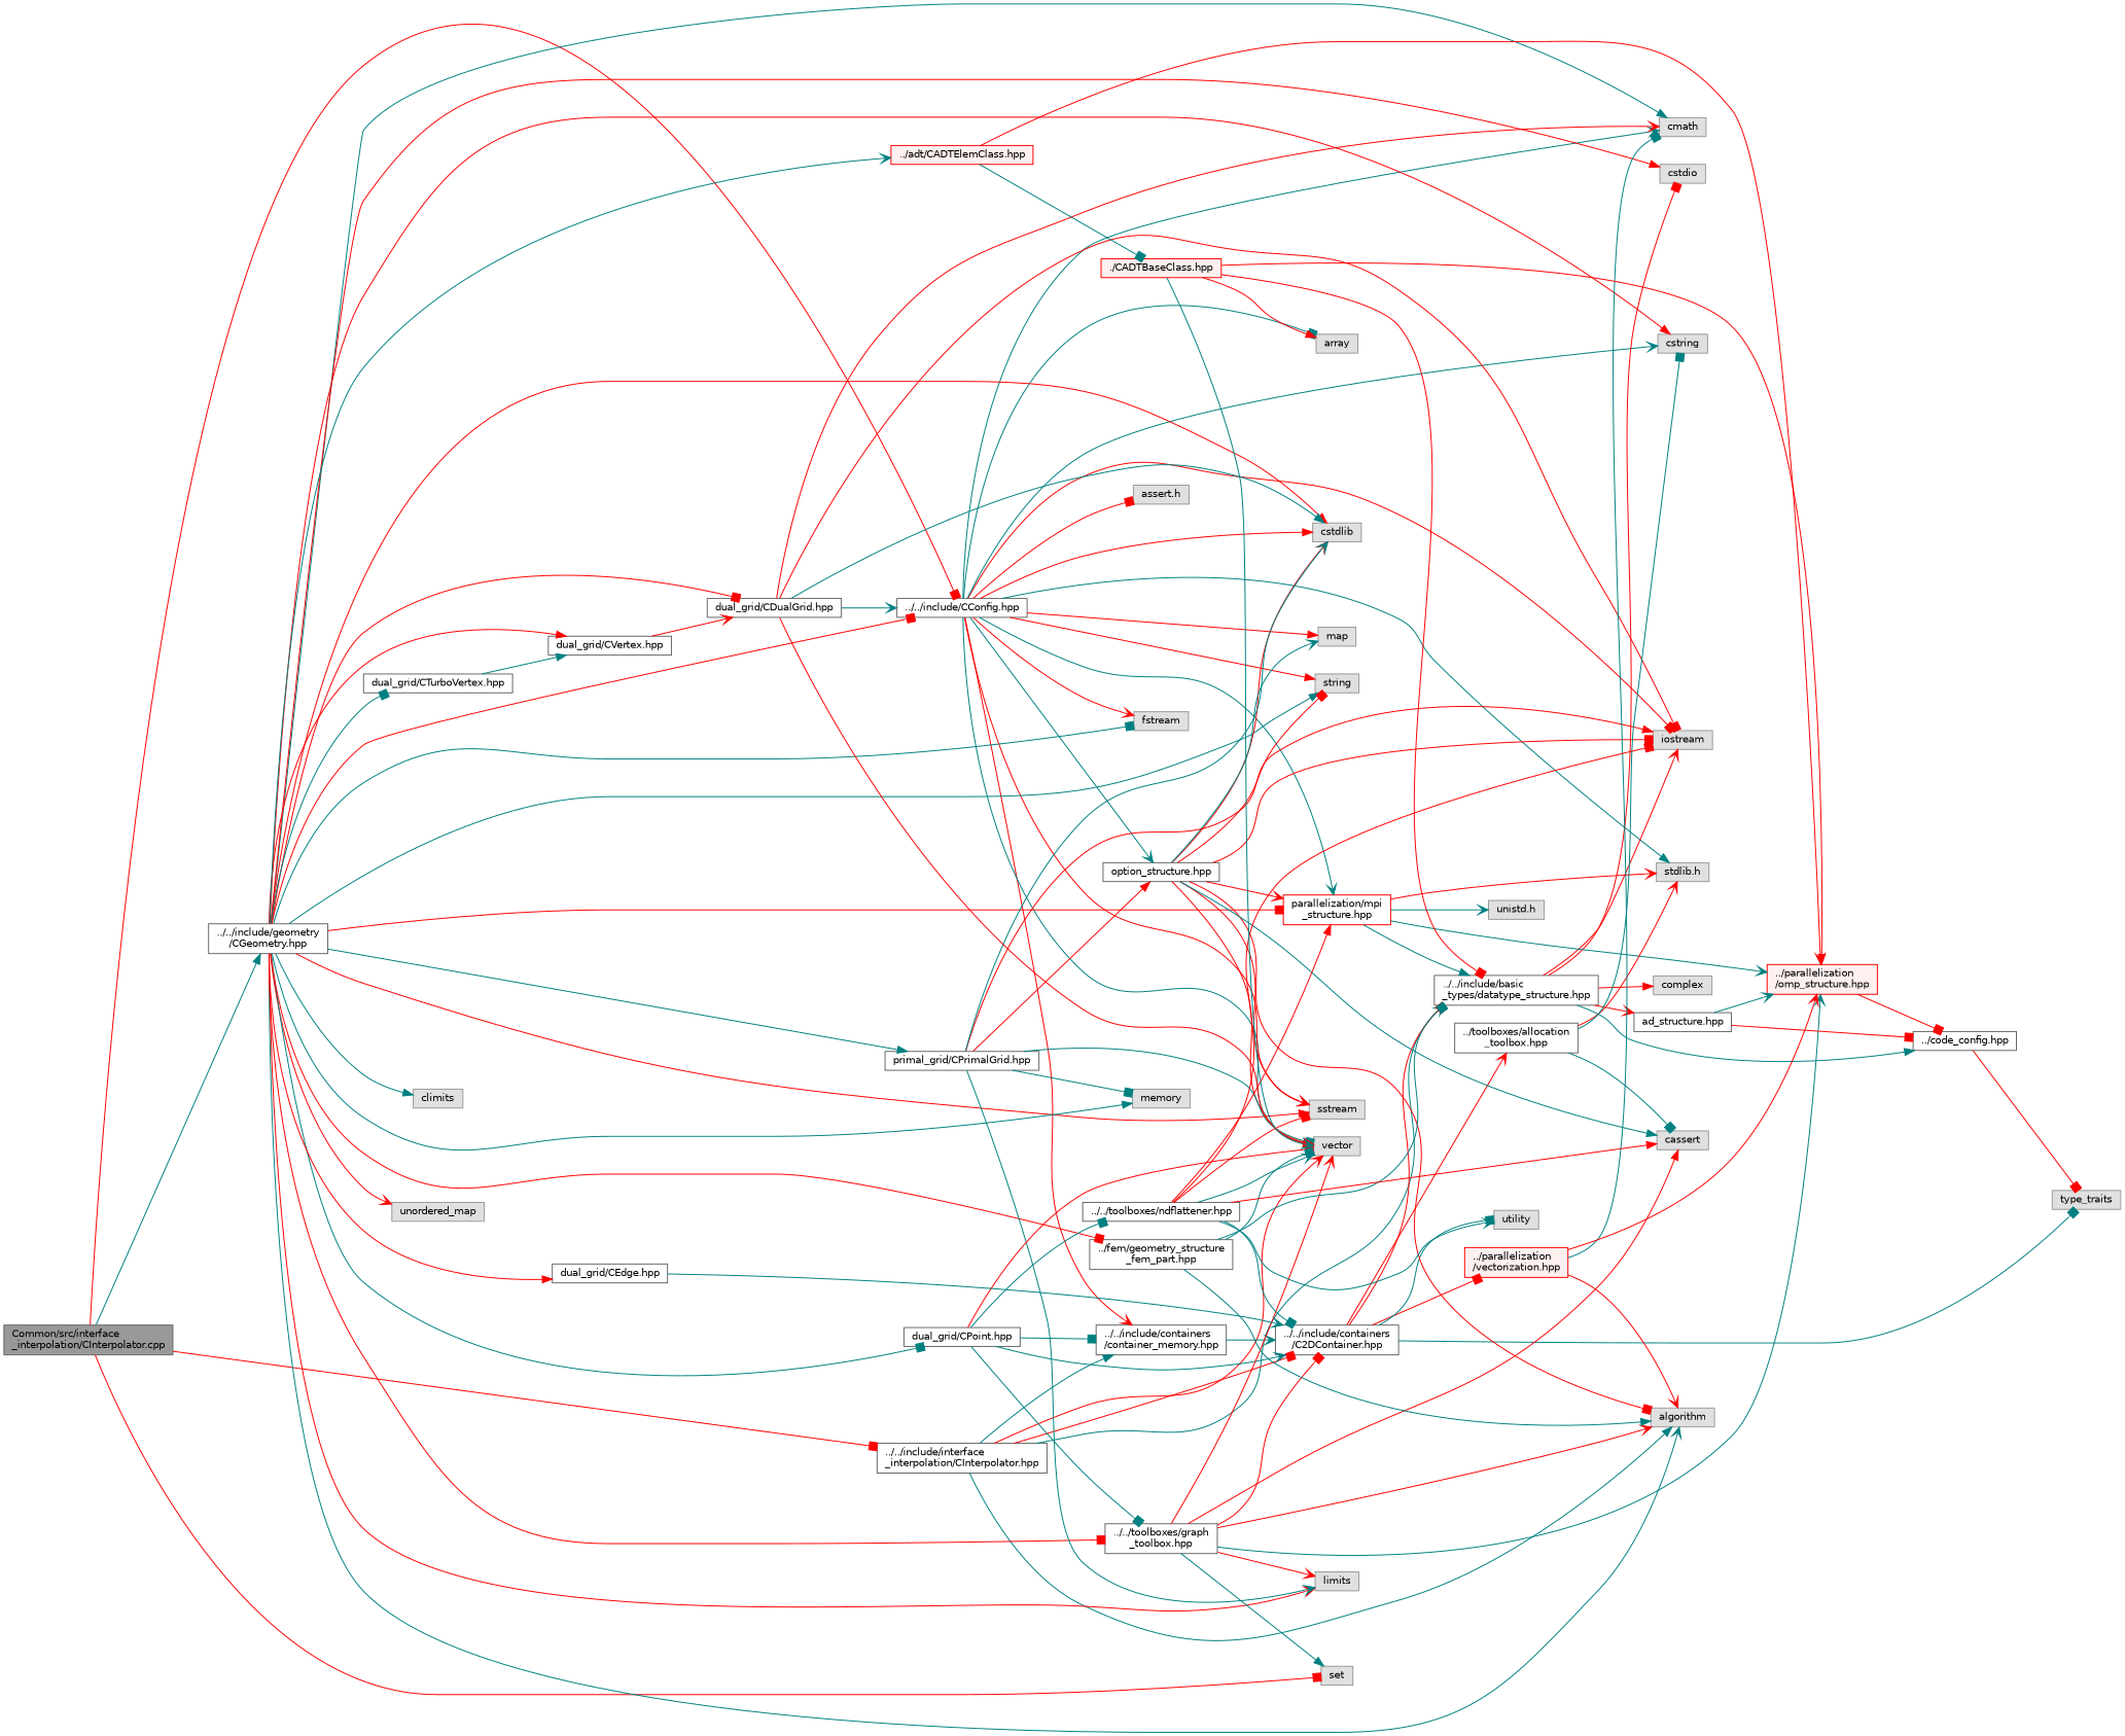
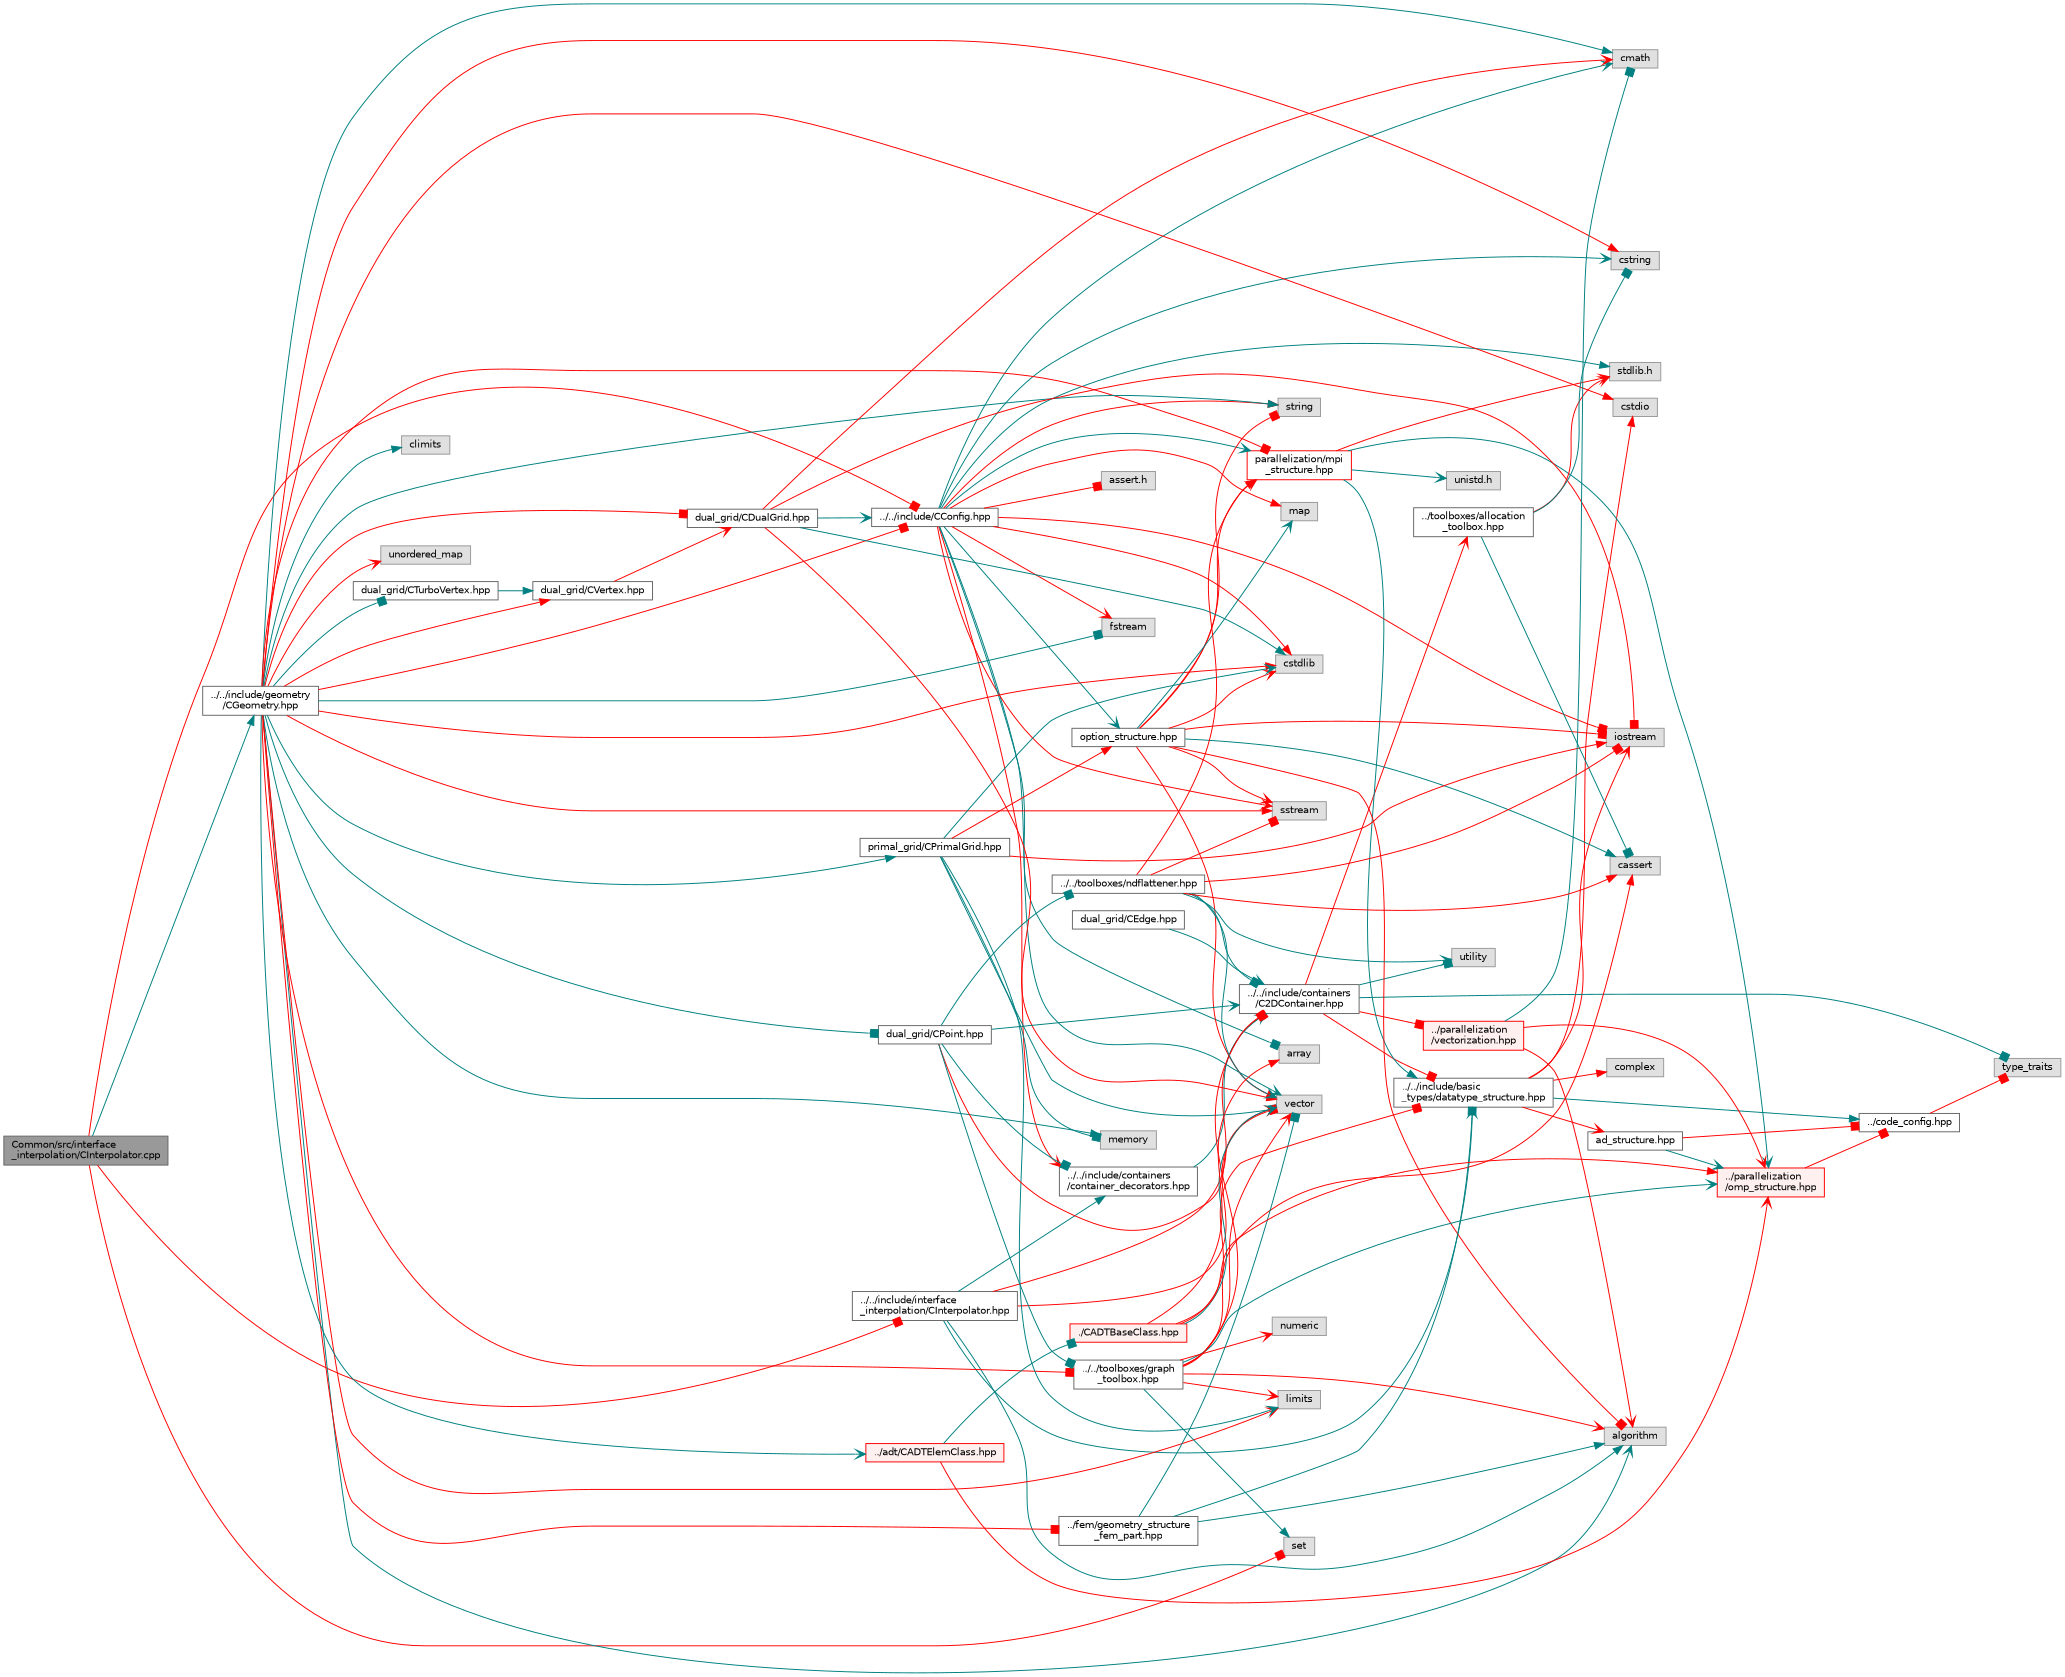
  digraph {
    rankdir=LR
    node [color=grey60 fillcolor="#E0E0E0" fontname=Helvetica fontsize=10 shape=box style=filled]
    edge [arrowhead=vee color=red fontname=Helvetica fontsize=10 labelfontname=Helvetica labelfontsize=10 style=solid]
    n1 [color=gray40 fillcolor=grey60 fontcolor=black height=0.2 label="Common/src/interface\l_interpolation/CInterpolator.cpp" width=0.4]
    n2 [color=grey40 fillcolor=white height=0.2 label="../../include/interface\l_interpolation/CInterpolator.hpp" width=0.4]
    n3 [height=0.2 label=set width=0.4]
    n4 [color=grey40 fillcolor=white height=0.2 label="../../include/CConfig.hpp" width=0.4]
    n5 [color=grey40 fillcolor=white height=0.2 label="../../include/geometry\l/CGeometry.hpp" width=0.4]
    n6 [color=grey40 fillcolor=white height=0.2 label="../../include/basic\l_types/datatype_structure.hpp" width=0.4]
    n7 [color=grey40 fillcolor=white height=0.2 label="../../include/containers\l/C2DContainer.hpp" width=0.4]
    n8 [height=0.2 label=algorithm width=0.4]
-   n9 [color=grey40 fillcolor=white height=0.2 label="../../include/containers\l/container_memory.hpp" width=0.4]
+   n9 [color=grey40 fillcolor=white height=0.2 label="../../include/containers\l/container_decorators.hpp" width=0.4]
    n10 [height=0.2 label=vector width=0.4]
    n11 [height=0.2 label=iostream width=0.4]
    n12 [height=0.2 label="stdlib.h" width=0.4]
    n13 [height=0.2 label=cstring width=0.4]
    n14 [height=0.2 label=cmath width=0.4]
    n15 [color=red fillcolor=white height=0.2 label="parallelization/mpi\l_structure.hpp" width=0.4]
    n16 [height=0.2 label=cstdlib width=0.4]
    n17 [height=0.2 label=fstream width=0.4]
    n18 [height=0.2 label=sstream width=0.4]
    n19 [height=0.2 label=string width=0.4]
    n20 [height=0.2 label=array width=0.4]
    n21 [height=0.2 label=map width=0.4]
    n22 [height=0.2 label="assert.h" width=0.4]
    n23 [color=grey40 fillcolor=white height=0.2 label="option_structure.hpp" width=0.4]
    n24 [height=0.2 label=cstdio width=0.4]
    n25 [height=0.2 label=limits width=0.4]
    n26 [height=0.2 label=climits width=0.4]
    n27 [height=0.2 label=memory width=0.4]
    n28 [height=0.2 label=unordered_map width=0.4]
    n29 [color=grey40 fillcolor=white height=0.2 label="primal_grid/CPrimalGrid.hpp" width=0.4]
    n30 [color=grey40 fillcolor=white height=0.2 label="dual_grid/CDualGrid.hpp" width=0.4]
    n31 [color=grey40 fillcolor=white height=0.2 label="dual_grid/CPoint.hpp" width=0.4]
    n32 [color=grey40 fillcolor=white height=0.2 label="../../toolboxes/graph\l_toolbox.hpp" width=0.4]
    n33 [color=grey40 fillcolor=white height=0.2 label="dual_grid/CEdge.hpp" width=0.4]
    n34 [color=grey40 fillcolor=white height=0.2 label="dual_grid/CVertex.hpp" width=0.4]
    n35 [color=grey40 fillcolor=white height=0.2 label="dual_grid/CTurboVertex.hpp" width=0.4]
    n36 [color=grey40 fillcolor=white height=0.2 label="../fem/geometry_structure\l_fem_part.hpp" width=0.4]
    n37 [color=red fillcolor="#FFF0F0" height=0.2 label="../adt/CADTElemClass.hpp" width=0.4]
    n38 [height=0.2 label=complex width=0.4]
    n39 [color=grey40 fillcolor=white height=0.2 label="../code_config.hpp" width=0.4]
    n40 [color=grey40 fillcolor=white height=0.2 label="ad_structure.hpp" width=0.4]
    n41 [height=0.2 label=type_traits width=0.4]
    n42 [color=grey40 fillcolor=white height=0.2 label="../toolboxes/allocation\l_toolbox.hpp" width=0.4]
    n43 [color=red fillcolor="#FFF0F0" height=0.2 label="../parallelization\l/vectorization.hpp" width=0.4]
    n44 [height=0.2 label=utility width=0.4]
    n45 [color=red fillcolor="#FFF0F0" height=0.2 label="../parallelization\l/omp_structure.hpp" width=0.4]
    n46 [height=0.2 label=cassert width=0.4]
    n47 [height=0.2 label="unistd.h" width=0.4]
    n48 [color=grey40 fillcolor=white height=0.2 label="../../toolboxes/ndflattener.hpp" width=0.4]
+   n49 [height=0.2 label=numeric width=0.4]
    n50 [color=red fillcolor="#FFF0F0" height=0.2 label="./CADTBaseClass.hpp" width=0.4]
    n1 -> n2 [arrowhead=box]
    n1 -> n3 [arrowhead=box]
    n1 -> n4 [arrowhead=box]
    n1 -> n5 [arrowhead=normal color=teal]
    n2 -> n6 [color=teal]
    n2 -> n7 [arrowhead=box]
    n2 -> n8 [arrowhead=normal color=teal]
    n2 -> n9 [arrowhead=normal color=teal]
    n2 -> n10
    n4 -> n9
    n4 -> n10 [color=teal]
    n4 -> n11 [arrowhead=box]
    n4 -> n12 [arrowhead=normal color=teal]
    n4 -> n13 [color=teal]
    n4 -> n14 [color=teal]
    n4 -> n15 [color=teal]
    n4 -> n16 [arrowhead=normal]
    n4 -> n17
    n4 -> n18
    n4 -> n19 [arrowhead=normal]
    n4 -> n20 [arrowhead=box color=teal]
    n4 -> n21 [arrowhead=normal]
    n4 -> n22 [arrowhead=box]
    n4 -> n23 [color=teal]
    n5 -> n4 [arrowhead=box]
    n5 -> n8 [color=teal]
    n5 -> n13 [arrowhead=normal]
    n5 -> n14 [arrowhead=normal color=teal]
    n5 -> n15 [arrowhead=box]
    n5 -> n16 [arrowhead=normal]
    n5 -> n17 [arrowhead=box color=teal]
    n5 -> n18 [arrowhead=normal]
    n5 -> n19 [arrowhead=normal color=teal]
    n5 -> n24 [arrowhead=normal]
    n5 -> n25
    n5 -> n26 [arrowhead=normal color=teal]
    n5 -> n27 [arrowhead=normal color=teal]
    n5 -> n28
    n5 -> n29 [arrowhead=normal color=teal]
    n5 -> n30 [arrowhead=box]
    n5 -> n31 [arrowhead=box color=teal]
    n5 -> n32 [arrowhead=box]
-   n5 -> n33 [arrowhead=normal]
    n5 -> n34 [arrowhead=normal]
    n5 -> n35 [arrowhead=box color=teal]
    n5 -> n36 [arrowhead=box]
    n5 -> n37 [color=teal]
    n6 -> n11
-   n6 -> n24 [arrowhead=box]
+   n6 -> n24 [arrowhead=normal]
    n6 -> n38 [arrowhead=normal]
    n6 -> n39 [arrowhead=normal color=teal]
    n6 -> n40
    n7 -> n6 [arrowhead=box]
    n7 -> n41 [arrowhead=box color=teal]
    n7 -> n42
    n7 -> n43 [arrowhead=box]
    n7 -> n44 [arrowhead=box color=teal]
    n9 -> n7 [color=teal]
    n15 -> n6 [arrowhead=normal color=teal]
    n15 -> n12
    n15 -> n45 [color=teal]
    n15 -> n47 [color=teal]
    n23 -> n8 [arrowhead=box]
    n23 -> n10 [arrowhead=normal]
    n23 -> n11 [arrowhead=box]
    n23 -> n15
    n23 -> n16
    n23 -> n18
    n23 -> n19 [arrowhead=box]
    n23 -> n21 [color=teal]
    n23 -> n46 [arrowhead=normal color=teal]
    n29 -> n10 [arrowhead=box color=teal]
    n29 -> n11 [arrowhead=normal]
    n29 -> n16 [color=teal]
    n29 -> n23 [arrowhead=normal]
    n29 -> n25 [color=teal]
    n29 -> n27 [arrowhead=box color=teal]
    n30 -> n4 [color=teal]
    n30 -> n10 [arrowhead=normal]
    n30 -> n11 [arrowhead=box]
    n30 -> n14
    n30 -> n16 [arrowhead=normal color=teal]
    n31 -> n7 [color=teal]
    n31 -> n9 [arrowhead=box color=teal]
    n31 -> n10 [arrowhead=box]
    n31 -> n32 [arrowhead=box color=teal]
    n31 -> n48 [arrowhead=box color=teal]
    n32 -> n3 [arrowhead=normal color=teal]
    n32 -> n7 [arrowhead=box]
    n32 -> n8
    n32 -> n10
    n32 -> n25
    n32 -> n45 [color=teal]
    n32 -> n46 [arrowhead=normal]
+   n32 -> n49
    n33 -> n7 [color=teal]
    n34 -> n30
    n35 -> n34 [arrowhead=normal color=teal]
    n36 -> n6 [arrowhead=box color=teal]
    n36 -> n8 [arrowhead=normal color=teal]
    n36 -> n10 [arrowhead=box color=teal]
    n37 -> n45
    n37 -> n50 [arrowhead=box color=teal]
    n39 -> n41 [arrowhead=box]
    n40 -> n39 [arrowhead=box]
    n40 -> n45 [color=teal]
    n42 -> n12
    n42 -> n13 [arrowhead=box color=teal]
    n42 -> n46 [arrowhead=box color=teal]
    n43 -> n8
    n43 -> n14 [arrowhead=box color=teal]
    n43 -> n45
    n45 -> n39 [arrowhead=box]
    n48 -> n7 [arrowhead=box color=teal]
    n48 -> n10 [color=teal]
    n48 -> n11 [arrowhead=box]
    n48 -> n15 [arrowhead=normal]
    n48 -> n18 [arrowhead=box]
    n48 -> n44 [color=teal]
    n48 -> n46 [arrowhead=normal]
    n50 -> n6 [arrowhead=box]
    n50 -> n10 [color=teal]
    n50 -> n20 [arrowhead=normal]
    n50 -> n45 [arrowhead=normal]
  }
